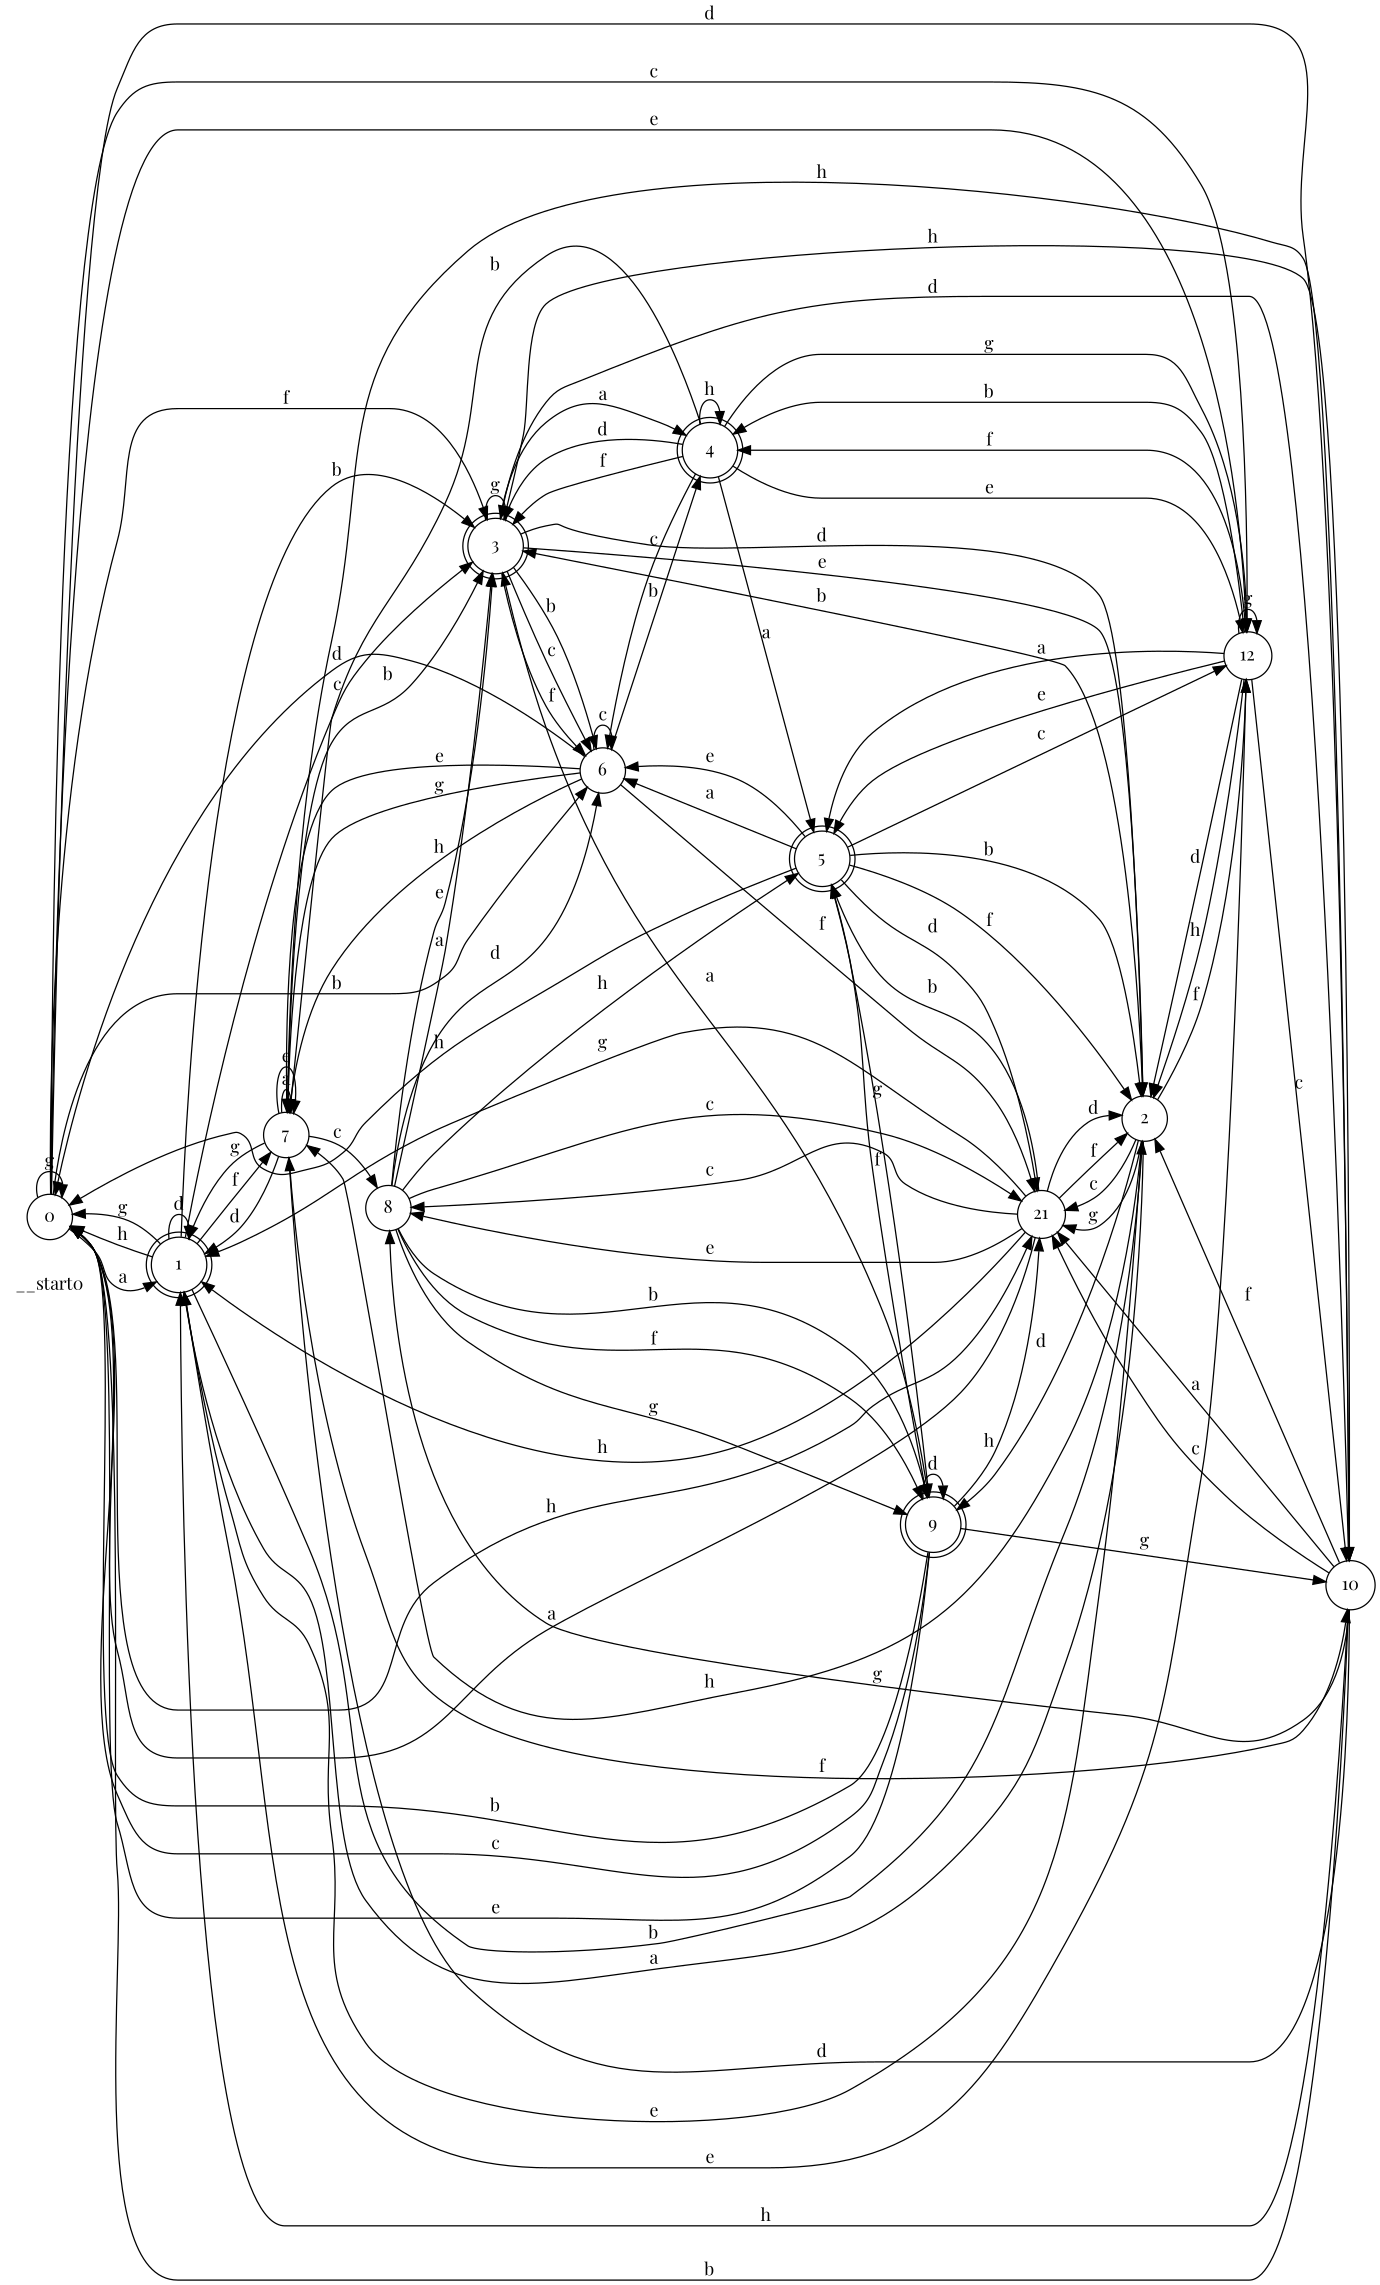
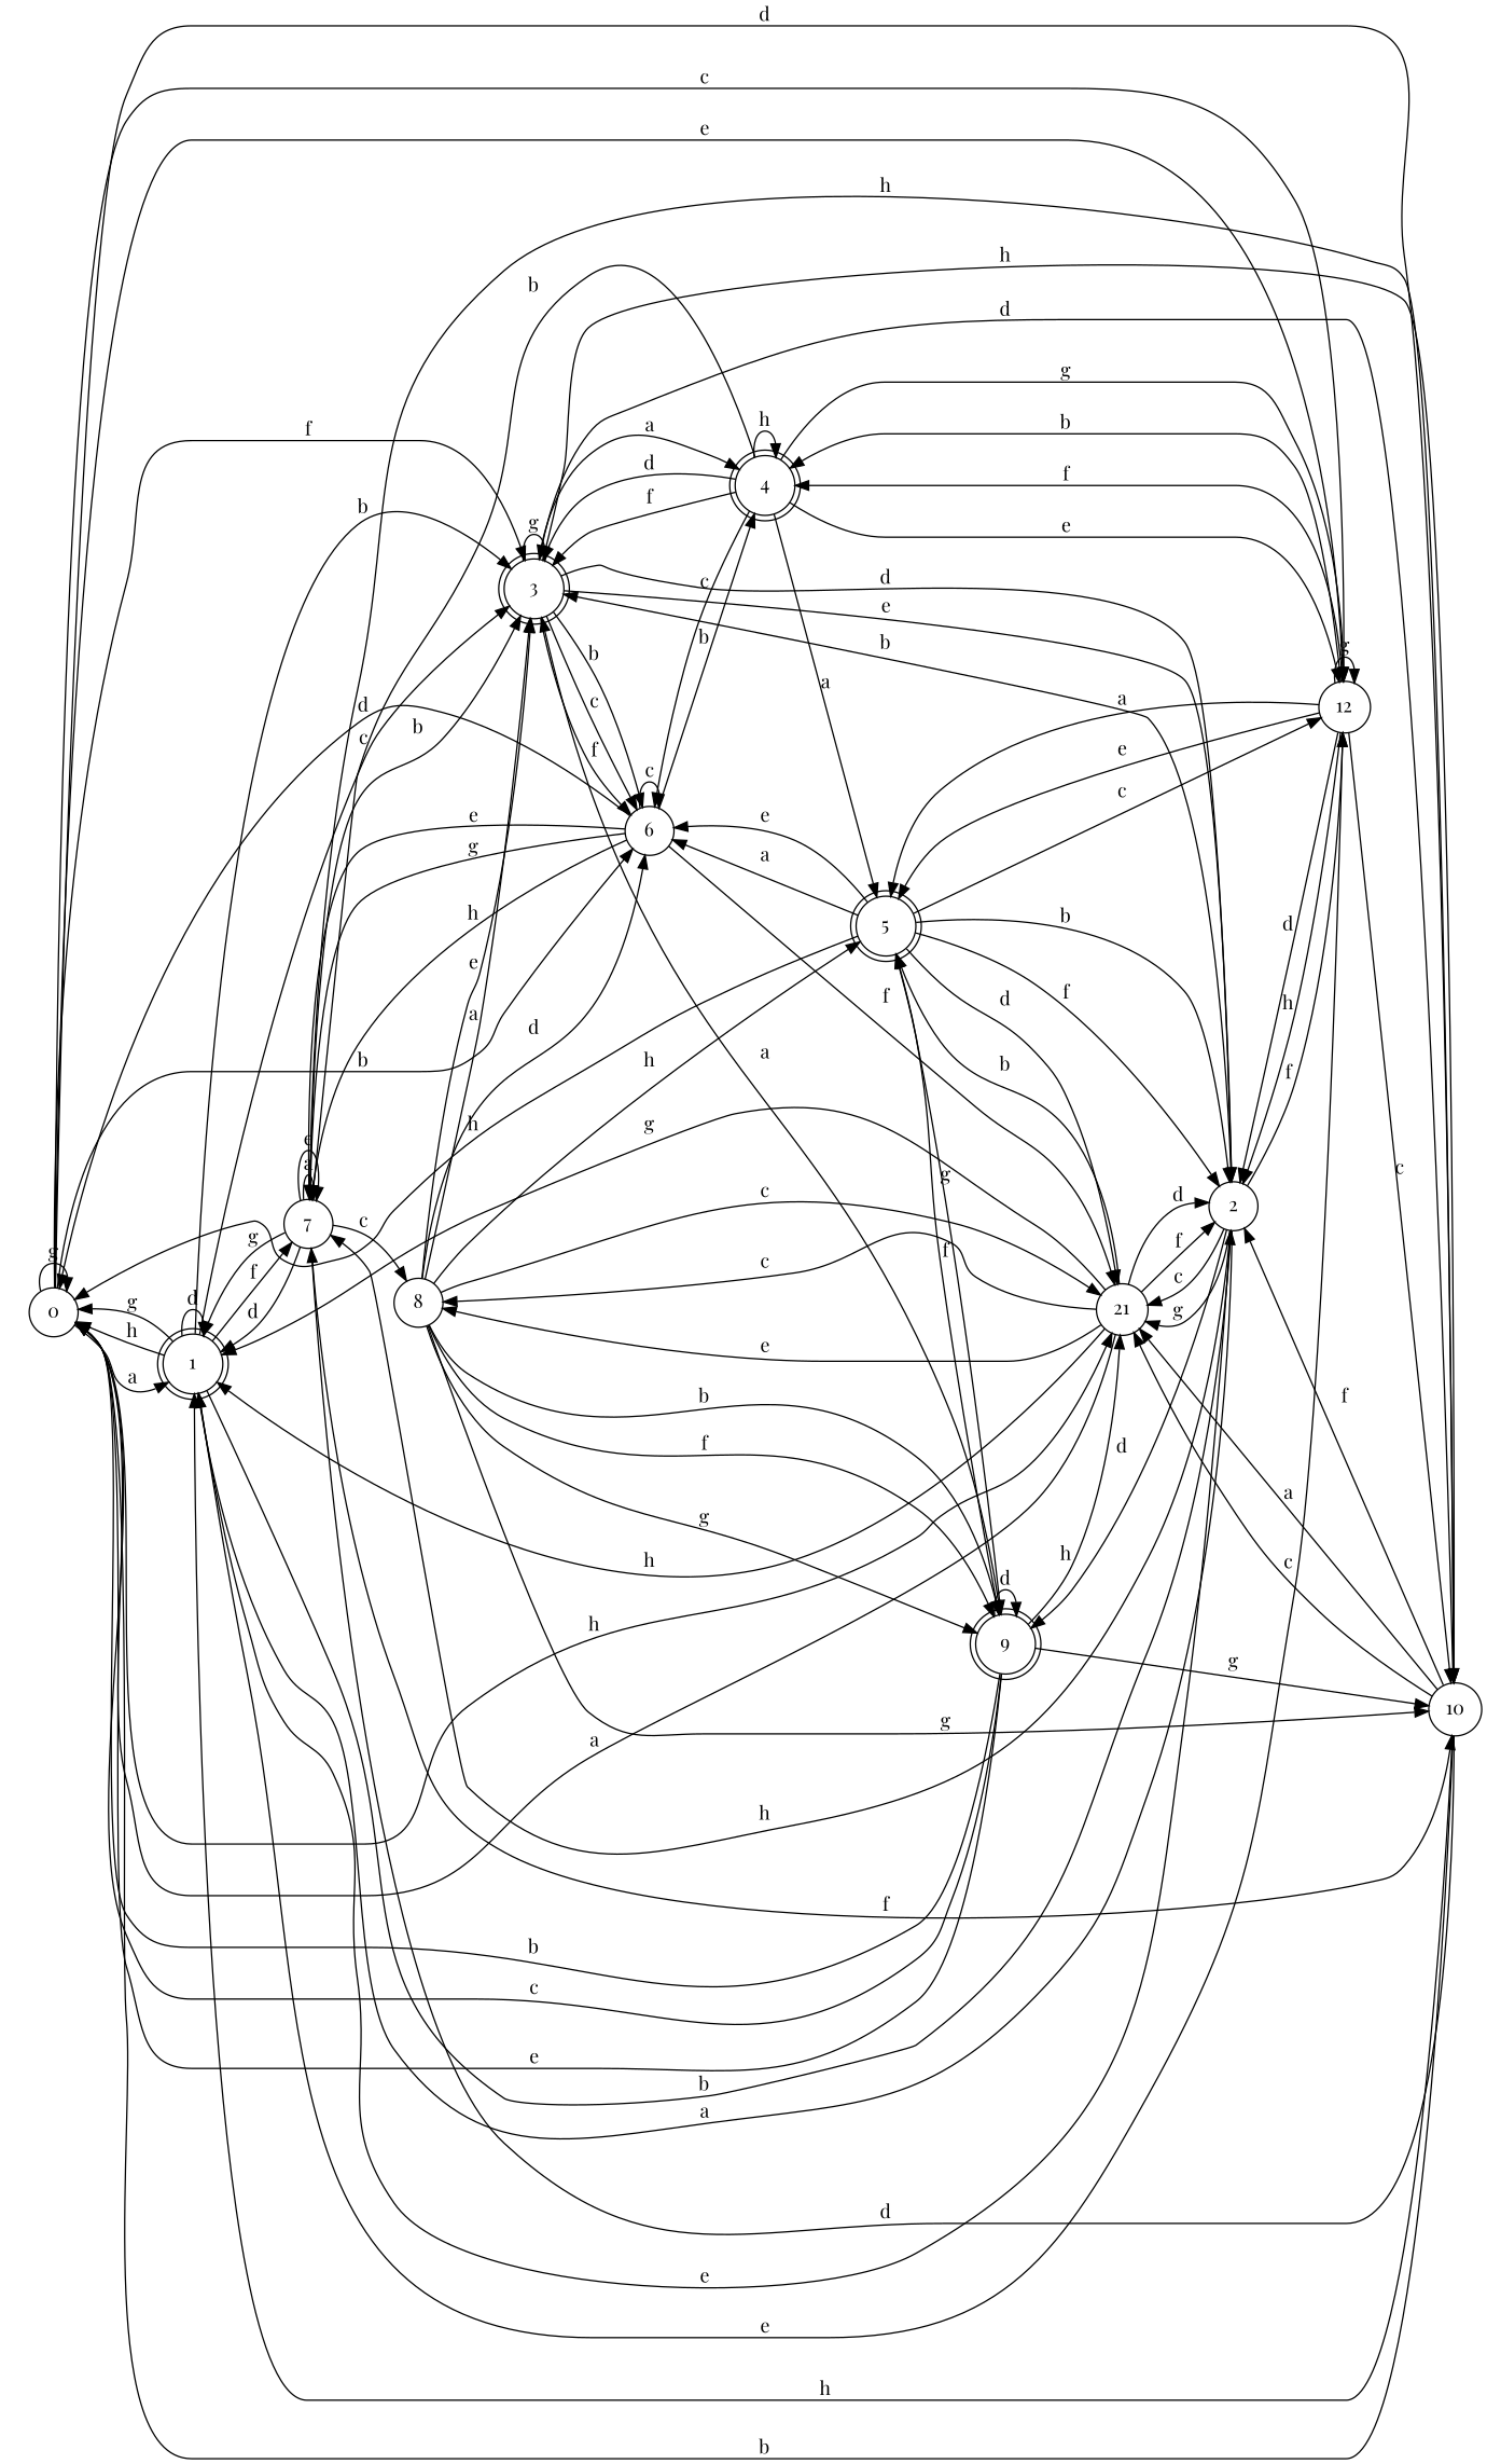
  digraph {
    fontname="Playfair Display"
    rankdir=LR
    node [fontname="Playfair Display" shape=circle color=black fillcolor=white style=filled]
    edge [fontname="Playfair Display"]
-   __start0 [shape=none color="" fillcolor="" style=""]
    n2 [label=0]
    n3 [label=1 shape=doublecircle style="rounded,filled"]
    n4 [label=3 shape=doublecircle style="rounded,filled"]
    n5 [label=6]
    n6 [label=10]
    n7 [label=21]
    n8 [label=12]
    n9 [label=2]
    n10 [label=7]
    n11 [label=4 shape=doublecircle style="rounded,filled"]
    n12 [label=8]
    n13 [label=5 shape=doublecircle style="rounded,filled"]
    n14 [label=9 shape=doublecircle style="rounded,filled"]
    n2 -> n2 [label=g]
    n2 -> n3 [label=a]
    n2 -> n4 [label=f]
    n2 -> n5 [label=b]
    n2 -> n6 [label=d]
    n2 -> n7 [label=h]
    n2 -> n8 [label=c]
    n2 -> n8 [label=e]
    n3 -> n2 [label=g]
    n3 -> n2 [label=h]
    n3 -> n3 [label=d]
    n3 -> n4 [label=b]
    n3 -> n4 [label=c]
    n3 -> n8 [label=e]
    n3 -> n9 [label=b]
    n3 -> n10 [label=f]
    n4 -> n4 [label=g]
    n4 -> n5 [label=b]
    n4 -> n5 [label=c]
    n4 -> n5 [label=f]
    n4 -> n6 [label=h]
    n4 -> n9 [label=d]
    n4 -> n9 [label=e]
    n4 -> n11 [label=a]
    n5 -> n2 [label=d]
    n5 -> n5 [label=c]
    n5 -> n7 [label=f]
    n5 -> n10 [label=e]
    n5 -> n10 [label=g]
    n5 -> n10 [label=h]
    n5 -> n11 [label=b]
    n6 -> n2 [label=b]
    n6 -> n3 [label=h]
    n6 -> n4 [label=d]
    n6 -> n7 [label=a]
    n6 -> n7 [label=c]
    n6 -> n9 [label=f]
    n6 -> n10 [label=d]
-   n6 -> n12 [label=g]
+   n12 -> n6 [label=g]
    n7 -> n2 [label=a]
    n7 -> n3 [label=g]
    n7 -> n3 [label=h]
    n7 -> n9 [label=d]
    n7 -> n9 [label=f]
    n7 -> n12 [label=c]
    n7 -> n12 [label=e]
    n7 -> n13 [label=b]
    n8 -> n6 [label=c]
    n8 -> n8 [label=g]
    n8 -> n9 [label=d]
    n8 -> n9 [label=h]
    n8 -> n11 [label=b]
    n8 -> n11 [label=f]
    n8 -> n13 [label=a]
    n8 -> n13 [label=e]
    n9 -> n3 [label=a]
    n9 -> n3 [label=e]
    n9 -> n4 [label=b]
    n9 -> n7 [label=c]
    n9 -> n7 [label=g]
    n9 -> n8 [label=f]
    n9 -> n10 [label=h]
    n9 -> n14 [label=d]
    n10 -> n3 [label=d]
    n10 -> n3 [label=g]
    n10 -> n4 [label=b]
    n10 -> n6 [label=f]
    n10 -> n6 [label=h]
    n10 -> n10 [label=a]
    n10 -> n10 [label=e]
    n10 -> n12 [label=c]
    n11 -> n4 [label=d]
    n11 -> n4 [label=f]
    n11 -> n5 [label=c]
    n11 -> n8 [label=e]
    n11 -> n8 [label=g]
    n11 -> n10 [label=b]
    n11 -> n11 [label=h]
    n11 -> n13 [label=a]
    n12 -> n4 [label=a]
    n12 -> n4 [label=e]
    n12 -> n5 [label=d]
    n12 -> n7 [label=c]
    n12 -> n13 [label=h]
    n12 -> n14 [label=b]
    n12 -> n14 [label=f]
    n12 -> n14 [label=g]
    n13 -> n2 [label=h]
    n13 -> n5 [label=a]
    n13 -> n5 [label=e]
    n13 -> n7 [label=d]
    n13 -> n8 [label=c]
    n13 -> n9 [label=b]
    n13 -> n9 [label=f]
    n13 -> n14 [label=g]
    n14 -> n2 [label=b]
    n14 -> n2 [label=c]
    n14 -> n2 [label=e]
    n14 -> n4 [label=a]
    n14 -> n6 [label=g]
    n14 -> n7 [label=h]
    n14 -> n13 [label=f]
    n14 -> n14 [label=d]
  }
